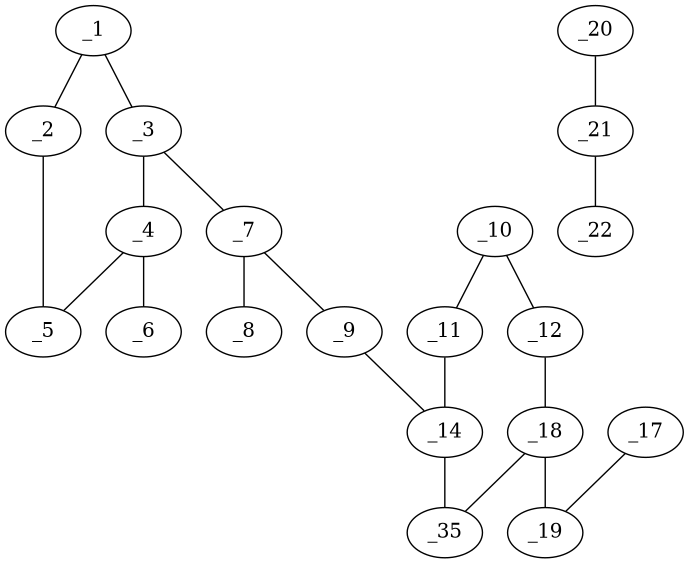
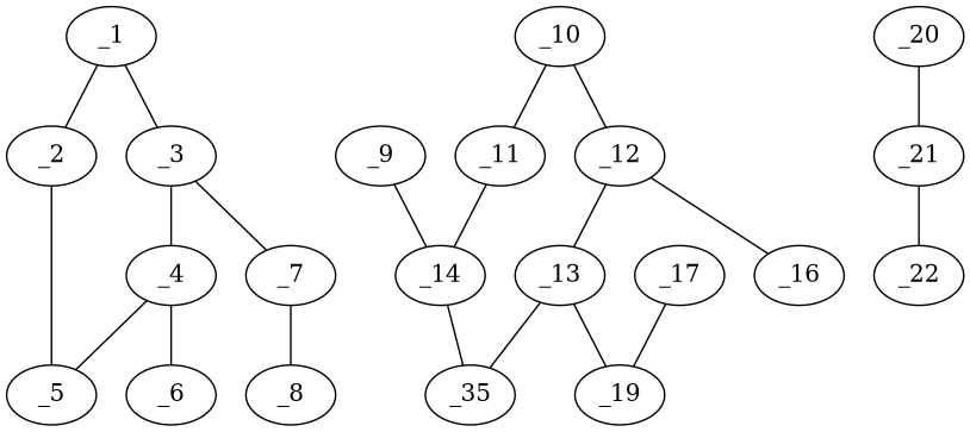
  graph {
    node [charge=0 chem=1 symbol="C  " x=5.4641 y=-3.3988]
    edge [valence=1]
    _1 [x=6.4346 y=-4.3933]
    _2 [x=7.4128 y=-4.6012]
    _3 [x=6.3301]
    _5 [chem=2 symbol="O  " x=7.9128 y=-3.7352]
    _4 [x=7.2437 y=-2.992]
    _7 [y=-2.8988]
    _6 [x=7.4516 y=-2.0139]
    _8 [chem=5 symbol="S  " x=4.5981]
    _9 [chem=4 symbol="N  " y=-1.8988]
    _14 [x=4.5981 y=-1.3988]
    n11 [label=_35 x=3.732 y=-1.8988]
    _10 [x=3.7321 y=0.1012]
    _11 [x=4.5981 y=-0.3988]
    _12 [x=2.866 y=-0.3988]
-   _13 [x=2.866 y=-1.3988 label=_18]
+   _13 [x=2.866 y=-1.3988]
+   _16 [chem=7 symbol="Cl " x=2 y=0.1012]
    _19 [x=3.7321 y=1.1012]
    _17 [chem=4 symbol="N  " x=4.5981 y=1.6012]
    _20 [y=3.1012]
    _21 [y=4.1012]
    _22 [x=6.3301 y=4.6012]
    _1 -- _2 [valence=2]
    _1 -- _3
    _2 -- _5
    _3 -- _4 [valence=2]
    _3 -- _7
    _4 -- _5
    _4 -- _6
    _7 -- _8 [valence=2]
-   _7 -- _9
    _9 -- _14
    _14 -- n11 [valence=2]
    _10 -- _11 [valence=2]
    _10 -- _12
    _11 -- _14
    _12 -- _13 [valence=2]
+   _12 -- _16
    _13 -- n11
    _13 -- _19
    _17 -- _19 [valence=2]
    _20 -- _21
    _21 -- _22 [valence=2]
  }
